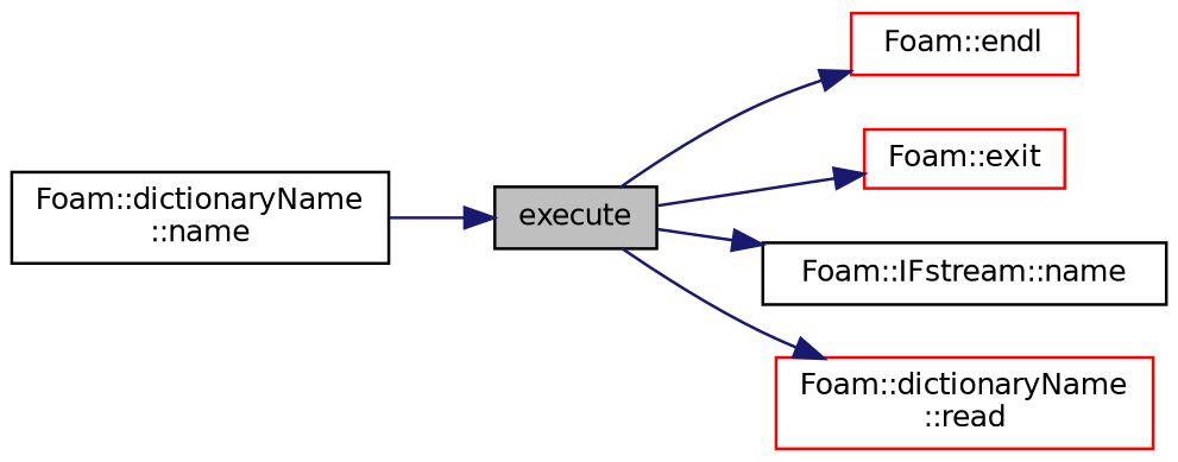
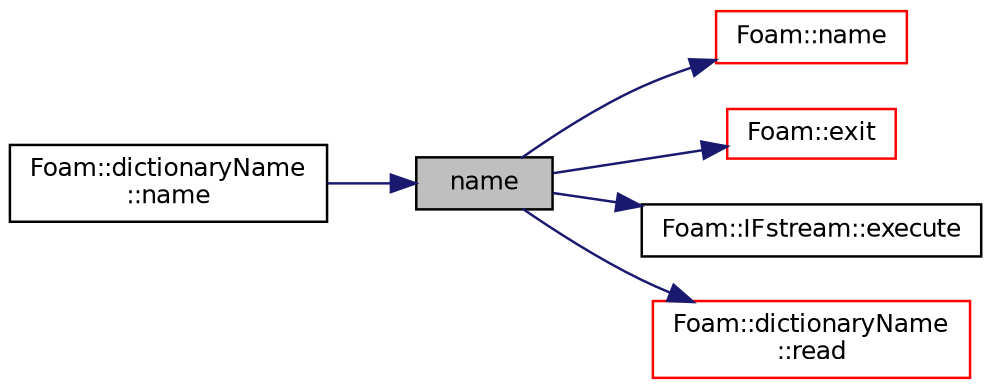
  digraph {
    rankdir=LR
    node [color=black fontname=Helvetica fontsize=10 shape=record]
    edge [color=midnightblue fontname=Helvetica fontsize=10 labelfontname=Helvetica labelfontsize=10 style=solid]
-   n1 [fillcolor=grey75 fontcolor=black height=0.2 label=execute style=filled width=0.4]
-   n2 [color=red height=0.2 label="Foam::endl" width=0.4]
+   n1 [fillcolor=grey75 fontcolor=black height=0.2 label=name style=filled width=0.4]
+   n2 [color=red height=0.2 label="Foam::name" width=0.4]
    n3 [color=red height=0.2 label="Foam::exit" width=0.4]
-   n4 [height=0.2 label="Foam::IFstream::name" width=0.4]
+   n4 [height=0.2 label="Foam::IFstream::execute" width=0.4]
    n5 [color=red height=0.2 label="Foam::dictionaryName\l::read" width=0.4]
    n6 [height=0.2 label="Foam::dictionaryName\l::name" width=0.4]
    n1 -> n2
    n1 -> n3
    n1 -> n4
    n1 -> n5
    n6 -> n1
  }
